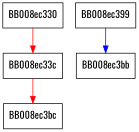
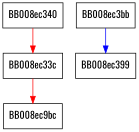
  digraph {
    fontname=Oswald
    splines=ortho
    node [fontname=Oswald shape=box]
    edge [color=red fontname=Oswald]
-   BB008ec330
+   BB008ec330 [label=BB008ec340]
    BB008ec33c
-   BB008ec3bc
+   BB008ec3bc [label=BB008ec9bc]
    BB008ec399
    BB008ec3bb
    BB008ec330 -> BB008ec33c
    BB008ec33c -> BB008ec3bc
-   BB008ec399 -> BB008ec3bb [color=blue]
+   BB008ec3bb -> BB008ec399 [color=blue]
  }
